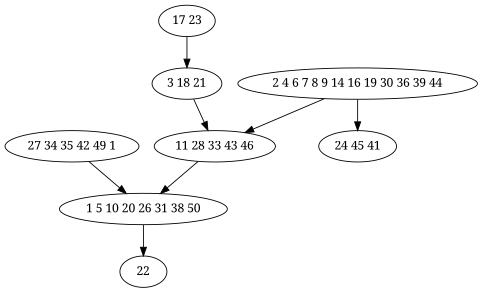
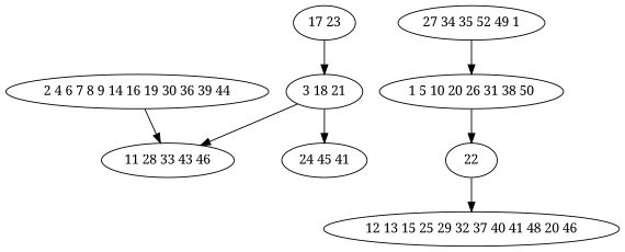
  digraph {
    fontname="Noto Serif"
    node [fontname="Noto Serif"]
    edge [fontname="Noto Serif"]
    n1 [label="3 18 21"]
    n2 [label="11 28 33 43 46"]
    n3 [label="1 5 10 20 26 31 38 50"]
    n4 [label="17 23"]
    n5 [label=22]
    n6 [label="2 4 6 7 8 9 14 16 19 30 36 39 44"]
    n7 [label="24 45 41"]
-   n9 [label="27 34 35 42 49 1"]
+   n8 [label="12 13 15 25 29 32 37 40 41 48 20 46"]
+   n9 [label="27 34 35 52 49 1"]
    n1 -> n2
-   n2 -> n3
    n3 -> n5
    n4 -> n1
+   n5 -> n8
    n6 -> n2
-   n6 -> n7
+   n1 -> n7
    n9 -> n3
  }
